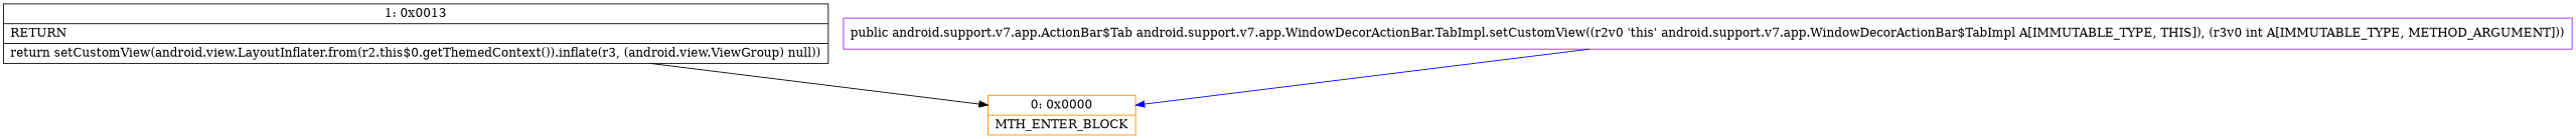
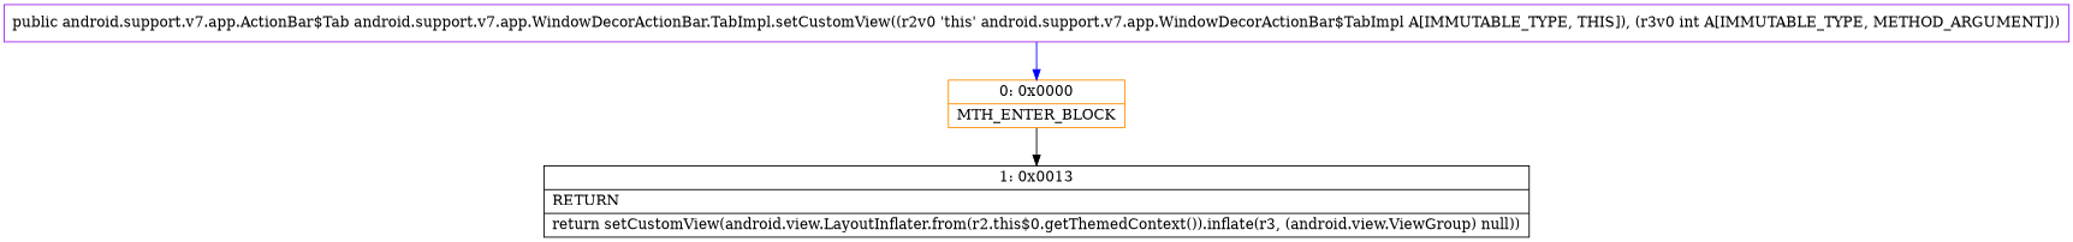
  digraph {
    node [shape=record]
    n1 [label="{0\:\ 0x0000|MTH_ENTER_BLOCK\l}" color=darkorange]
    n2 [label="{1\:\ 0x0013|RETURN\l|return setCustomView(android.view.LayoutInflater.from(r2.this$0.getThemedContext()).inflate(r3, (android.view.ViewGroup) null))\l}" color=black]
    n3 [label="{public android.support.v7.app.ActionBar$Tab android.support.v7.app.WindowDecorActionBar.TabImpl.setCustomView((r2v0 'this' android.support.v7.app.WindowDecorActionBar$TabImpl A[IMMUTABLE_TYPE, THIS]), (r3v0 int A[IMMUTABLE_TYPE, METHOD_ARGUMENT])) }" color=purple]
-   n2 -> n1 [color=black]
+   n1 -> n2 [color=black]
    n3 -> n1 [color=blue]
  }
